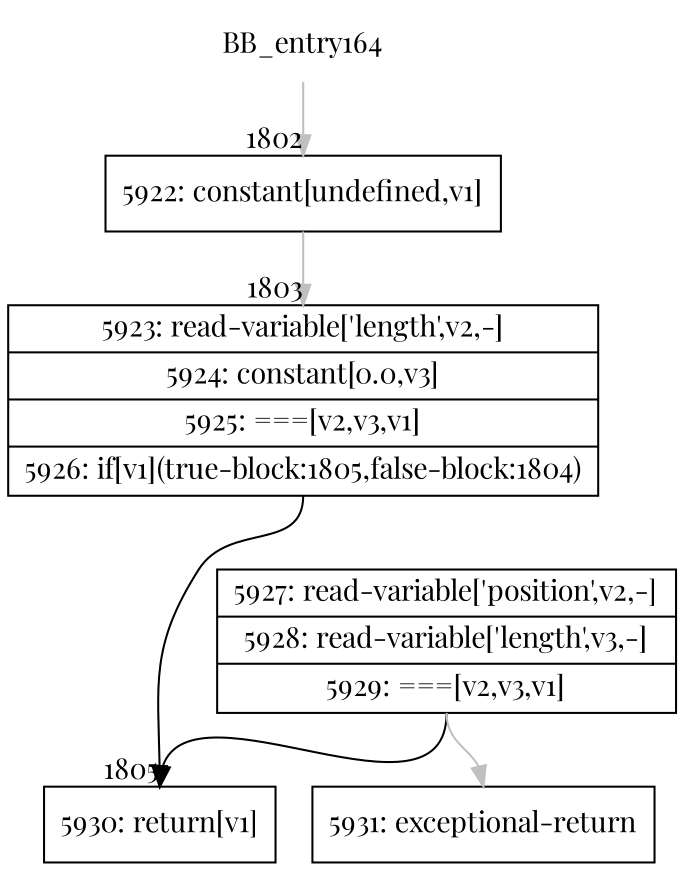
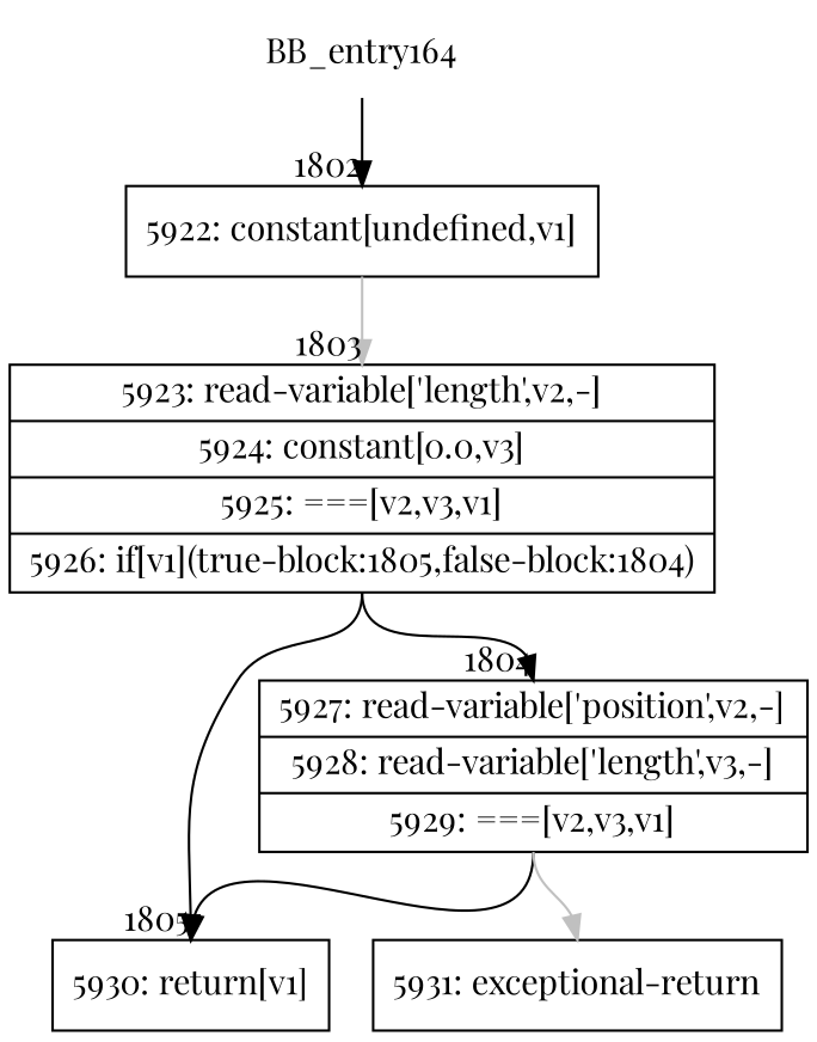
  digraph {
    fontname="Playfair Display"
    rankdir=TD
    node [fontname="Playfair Display" shape=record]
    edge [fontname="Playfair Display" headport=n tailport=s]
    n1 [label=BB_entry164 shape=none]
    n2 [label="{5922: constant[undefined,v1]}"]
    n3 [label="{5923: read-variable['length',v2,-]|5924: constant[0.0,v3]|5925: ===[v2,v3,v1]|5926: if[v1](true-block:1805,false-block:1804)}"]
    n4 [label="{5930: return[v1]}"]
    n5 [label="{5927: read-variable['position',v2,-]|5928: read-variable['length',v3,-]|5929: ===[v2,v3,v1]}"]
    n6 [label="{5931: exceptional-return}"]
-   n1 -> n2 [headlabel="    1802" color=gray]
+   n1 -> n2 [headlabel="    1802"]
    n2 -> n3 [color=gray headlabel="      1803"]
    n3 -> n4 [headlabel="      1805"]
+   n3 -> n5 [headlabel="      1804"]
    n5 -> n4
    n5 -> n6 [color=gray]
  }
